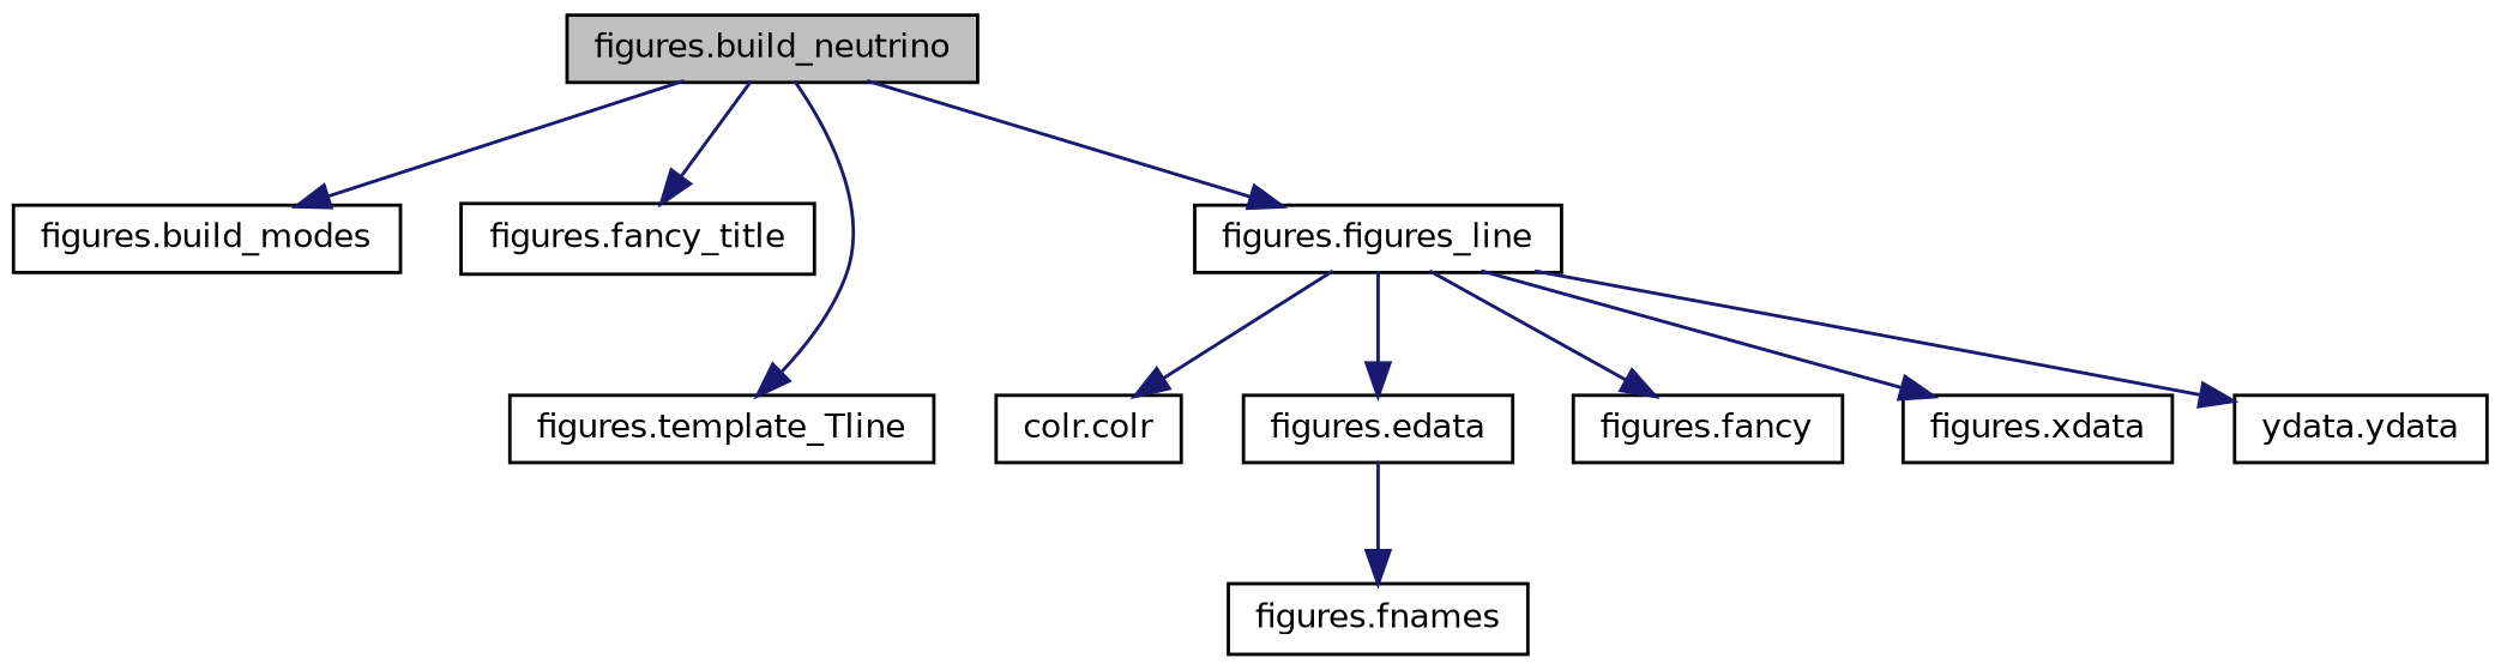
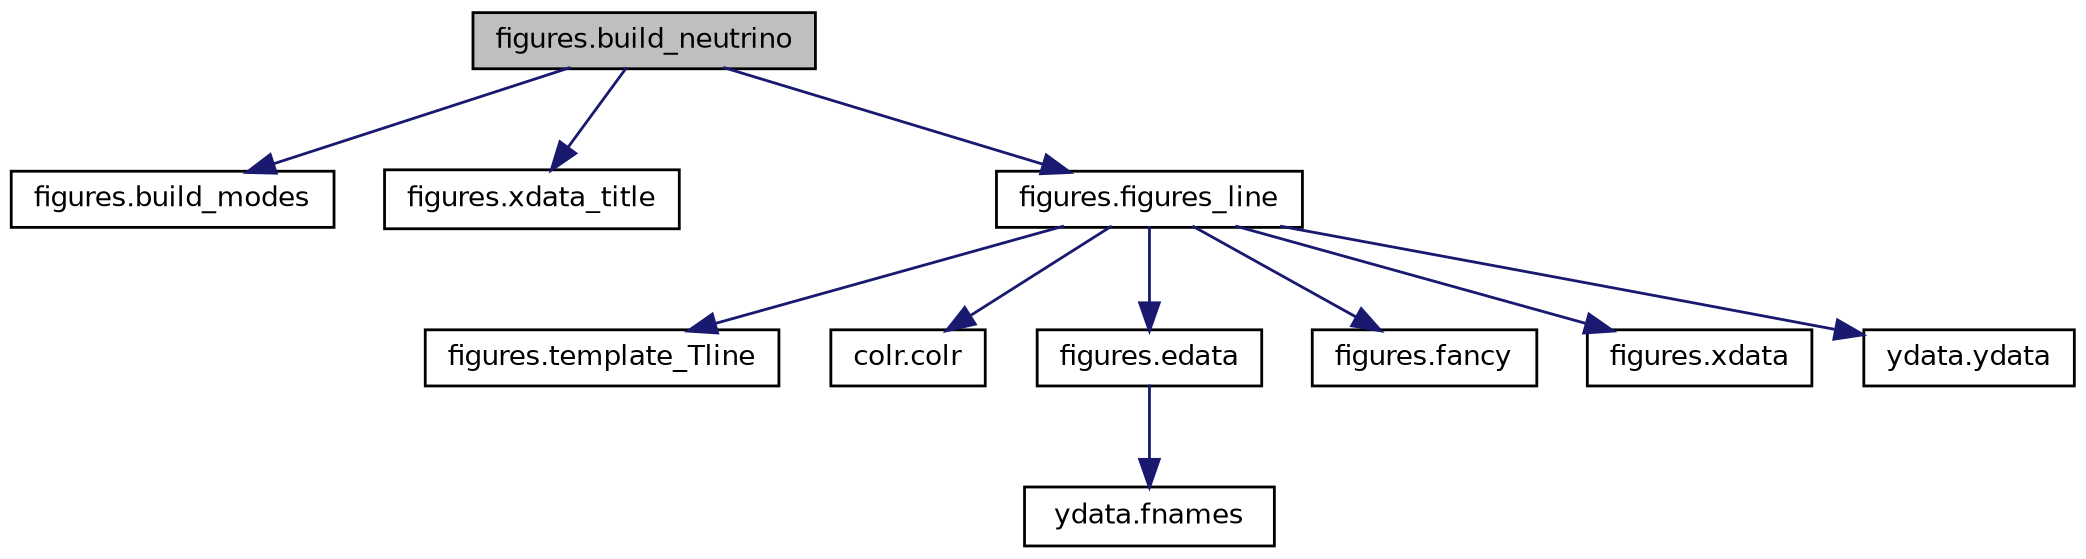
  digraph {
    rankdir=TB
    node [color=black fillcolor=white fontname=Helvetica fontsize=10 shape=record style=filled]
    edge [color=midnightblue fontname=Helvetica fontsize=10 labelfontname=Helvetica labelfontsize=10 style=solid]
    n1 [fillcolor=grey75 fontcolor=black height=0.2 label="figures.build_neutrino" width=0.4]
    n2 [height=0.2 label="figures.build_modes" width=0.4]
-   n3 [height=0.2 label="figures.fancy_title" width=0.4]
+   n3 [height=0.2 label="figures.xdata_title" width=0.4]
    n4 [height=0.2 label="figures.figures_line" width=0.4]
    n5 [height=0.2 label="figures.template_Tline" width=0.4]
-   n6 [height=0.2 label="figures.fnames" width=0.4]
+   n6 [height=0.2 label="ydata.fnames" width=0.4]
    n7 [height=0.2 label="colr.colr" width=0.4]
    n8 [height=0.2 label="figures.edata" width=0.4]
    n9 [height=0.2 label="figures.fancy" width=0.4]
    n10 [height=0.2 label="figures.xdata" width=0.4]
    n11 [height=0.2 label="ydata.ydata" width=0.4]
    n1 -> n2
    n1 -> n3
    n1 -> n4
-   n1 -> n5
+   n4 -> n5
    n4 -> n7
    n4 -> n8
    n4 -> n9
    n4 -> n10
    n4 -> n11
    n8 -> n6
  }
